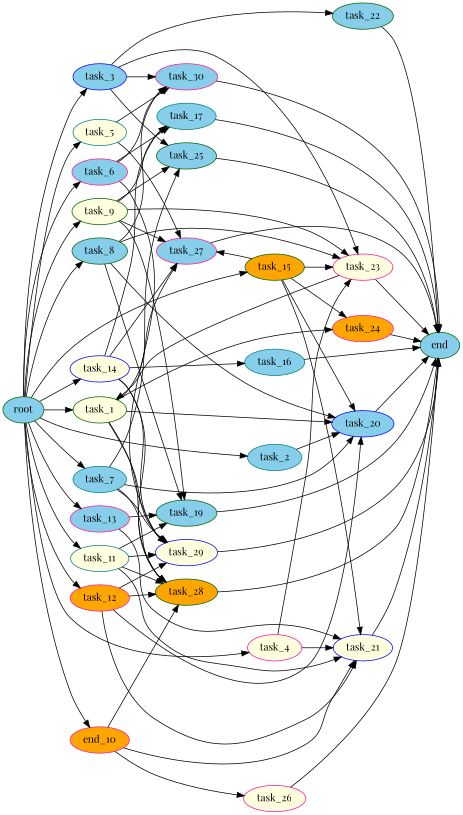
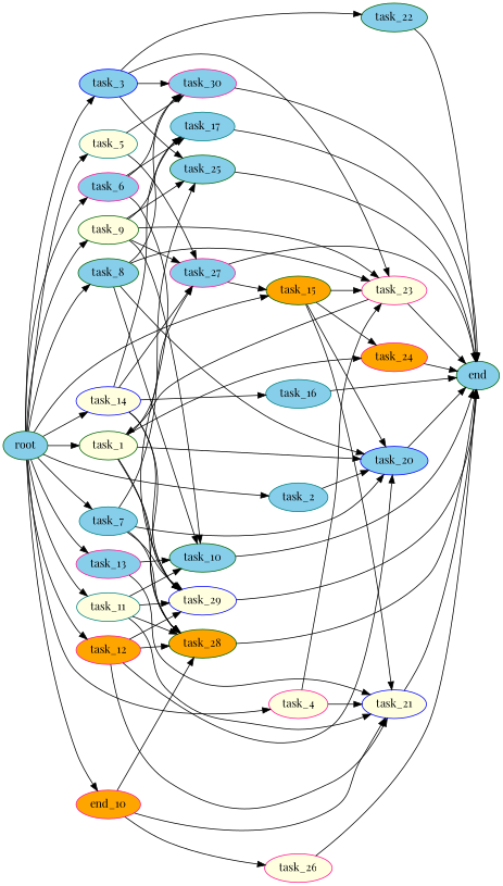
  digraph {
    fontname="Playfair Display"
    rankdir=LR
    node [color=darkgreen fillcolor=skyblue fontname="Playfair Display" style=filled]
    edge [fontname="Playfair Display"]
    root
    task_1 [fillcolor=lightyellow]
    task_2 [color=teal]
    task_3 [color=blue]
    task_4 [color=deeppink fillcolor=lightyellow]
    task_5 [color=teal fillcolor=lightyellow]
    task_6 [color=deeppink]
    task_7 [color=teal]
    task_8
    task_9 [fillcolor=lightyellow]
    n11 [color=deeppink fillcolor=orange label=end_10]
    task_11 [color=teal fillcolor=lightyellow]
    task_12 [color=deeppink fillcolor=orange]
    task_13 [color=deeppink]
    task_14 [color=blue fillcolor=lightyellow]
    task_15 [fillcolor=orange]
    task_20 [color=blue]
    task_24 [color=deeppink fillcolor=orange]
    task_27 [color=deeppink]
    task_28 [fillcolor=orange]
    task_29 [color=blue fillcolor=lightyellow]
    task_23 [color=deeppink fillcolor=lightyellow]
    task_22
    task_25
    task_30 [color=deeppink]
    task_21 [color=blue fillcolor=lightyellow]
    task_17 [color=teal]
-   task_19
+   task_19 [label=task_10]
    task_26 [color=deeppink fillcolor=lightyellow]
    task_16 [color=teal]
    end
    root -> task_1
    root -> task_2
    root -> task_3
    root -> task_4
    root -> task_5
    root -> task_6
    root -> task_7
    root -> task_8
    root -> task_9
    root -> n11
    root -> task_11
    root -> task_12
    root -> task_13
    root -> task_14
    root -> task_15
    task_1 -> task_20
    task_1 -> task_24
    task_1 -> task_27
    task_1 -> task_28
    task_1 -> task_29
    task_2 -> task_20
    task_3 -> task_23
    task_3 -> task_22
    task_3 -> task_25
    task_3 -> task_30
    task_4 -> task_23
    task_4 -> task_21
    task_5 -> task_27
    task_5 -> task_30
    task_6 -> task_29
    task_6 -> task_30
    task_6 -> task_17
    task_7 -> task_20
    task_7 -> task_28
    task_7 -> task_29
    task_7 -> task_25
    task_8 -> task_20
    task_8 -> task_23
    task_8 -> task_30
    task_8 -> task_19
    task_9 -> task_27
    task_9 -> task_23
    task_9 -> task_25
    task_9 -> task_17
    task_9 -> task_19
    n11 -> task_28
    n11 -> task_21
    n11 -> task_26
    task_11 -> task_28
    task_11 -> task_29
    task_11 -> task_21
    task_11 -> task_19
    task_12 -> task_20
    task_12 -> task_28
    task_12 -> task_29
    task_12 -> task_21
    task_13 -> task_21
    task_13 -> task_19
    task_14 -> task_27
    task_14 -> task_28
    task_14 -> task_29
    task_14 -> task_17
    task_14 -> task_16
    task_15 -> task_20
    task_15 -> task_24
-   task_15 -> task_27
+   task_27 -> task_15
    task_15 -> task_23
    task_15 -> task_21
    task_20 -> end
    task_24 -> end
    task_27 -> end
    task_28 -> end
    task_29 -> end
    task_23 -> task_1
    task_23 -> end
    task_22 -> end
    task_25 -> end
    task_30 -> end
    task_21 -> end
    task_17 -> end
    task_19 -> end
    task_26 -> end
    task_16 -> end
  }
